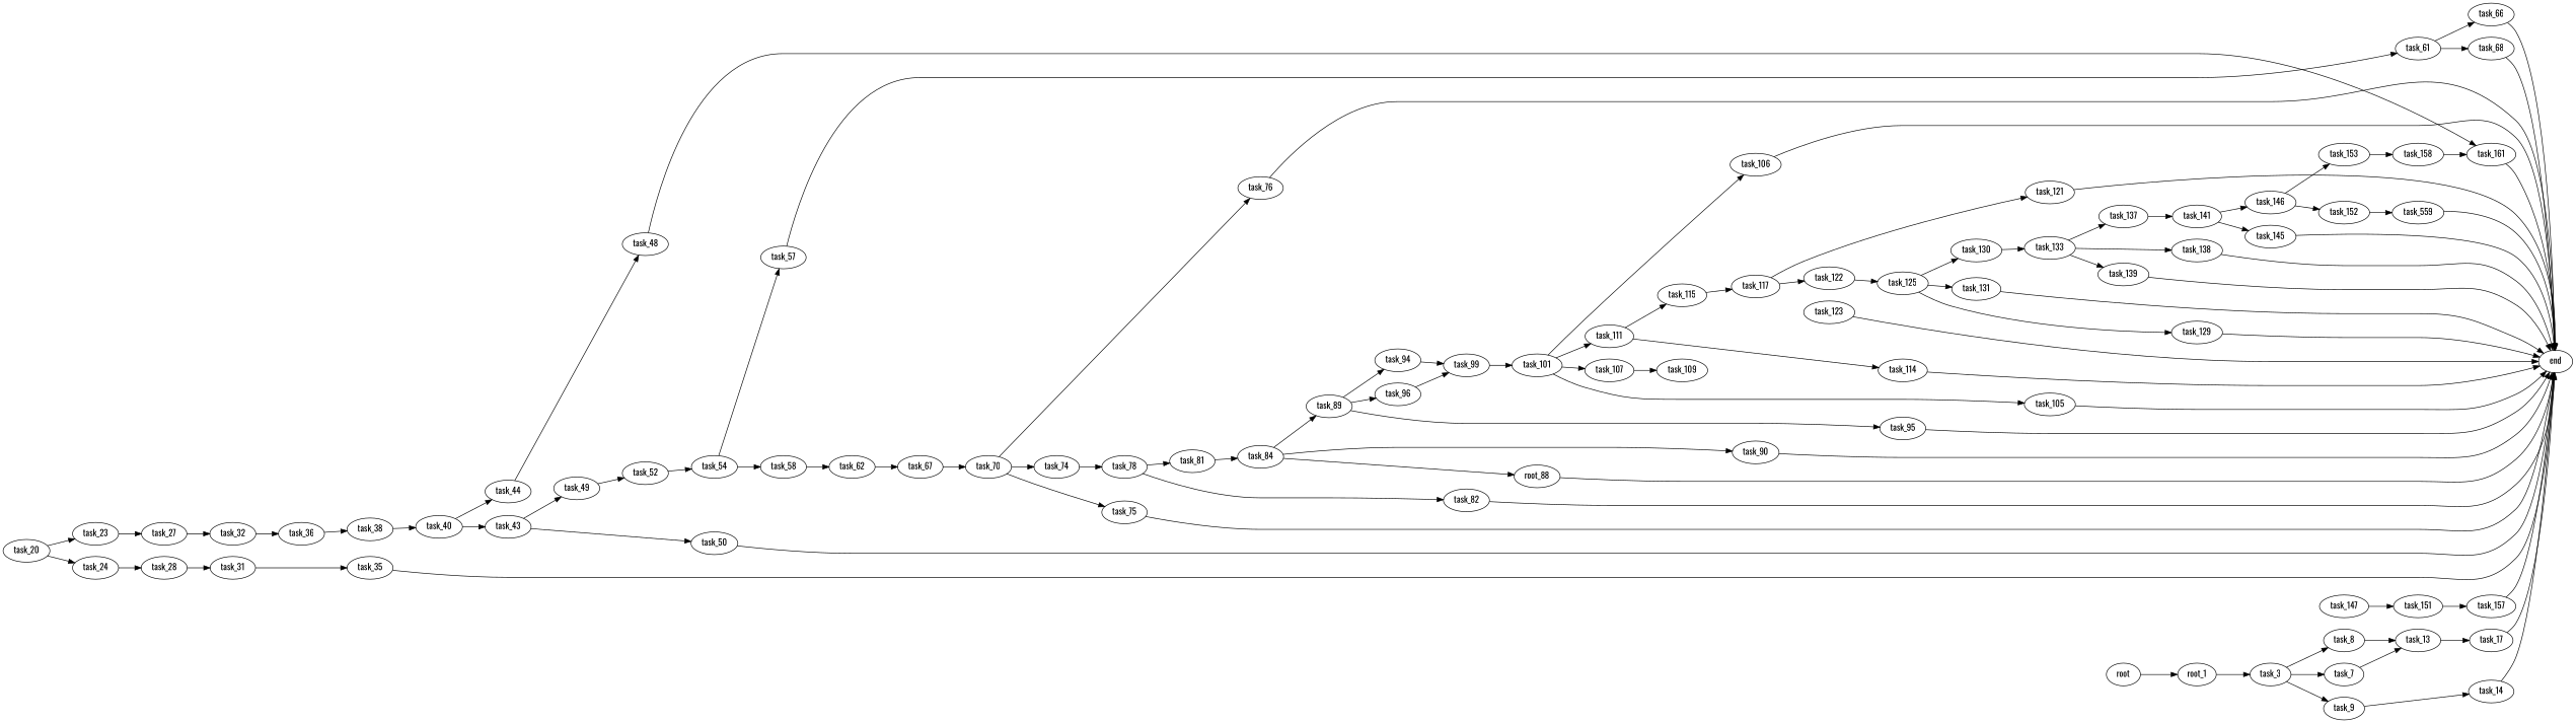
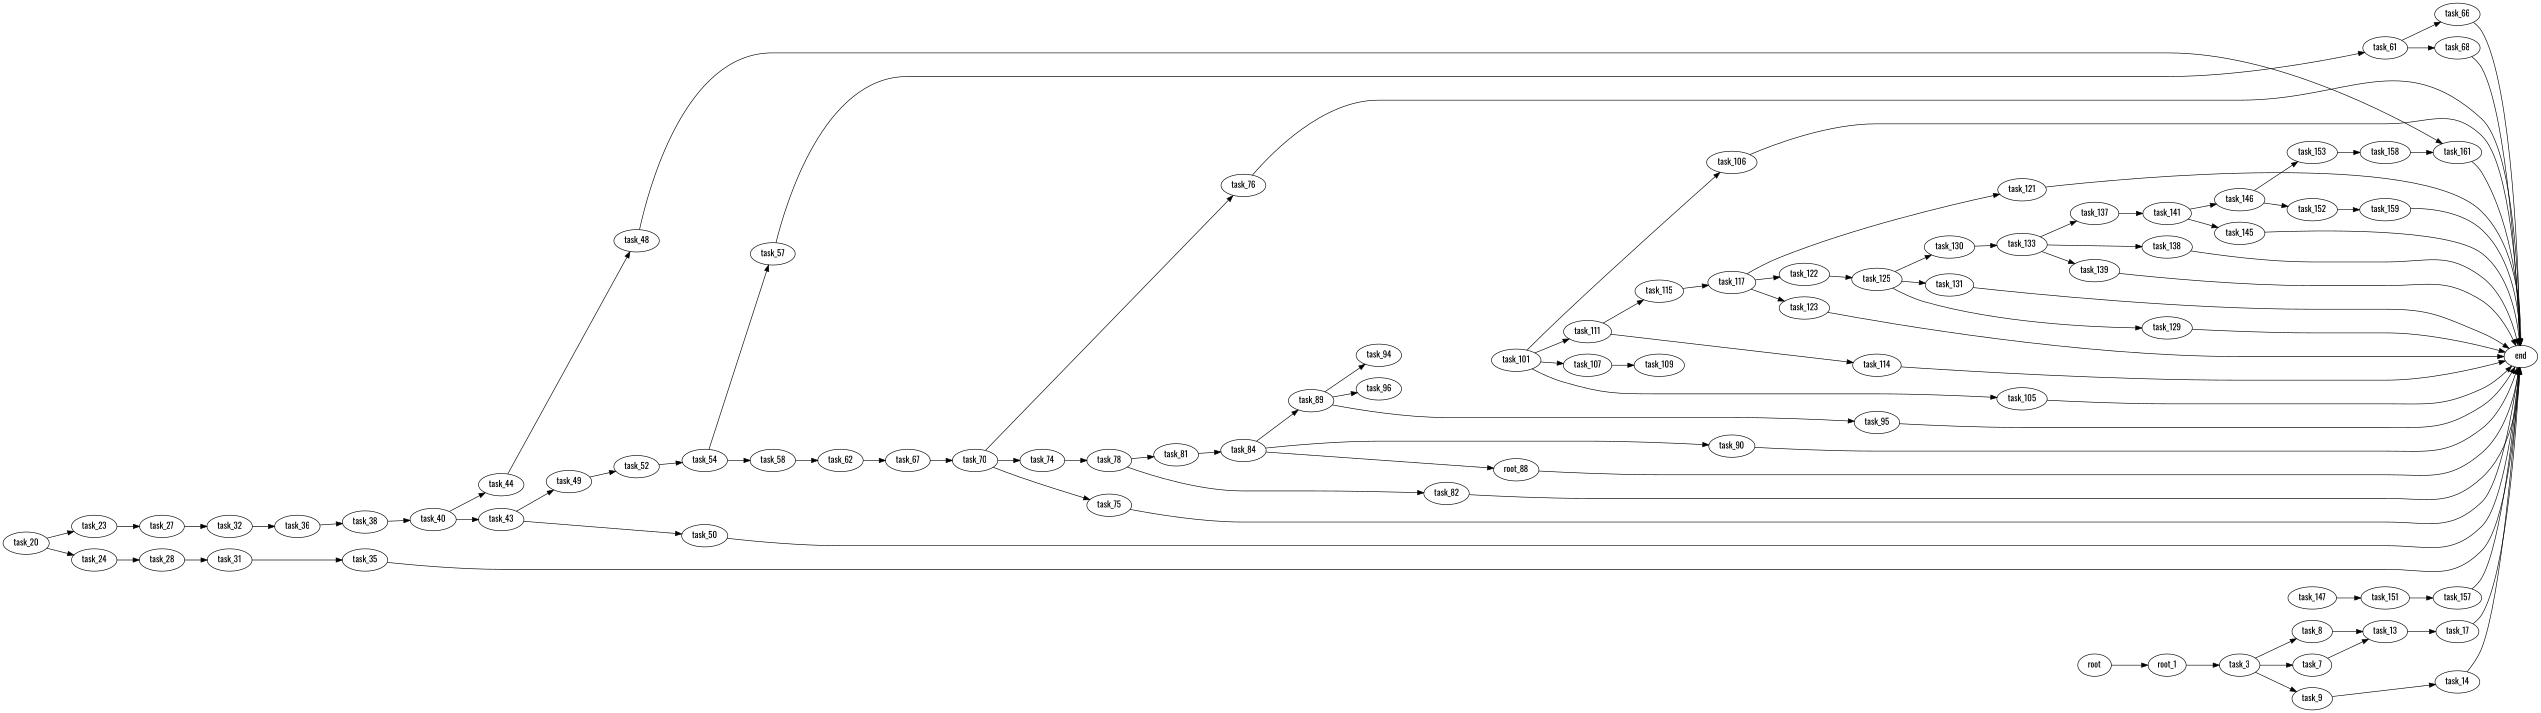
  digraph {
    fontname=Oswald
    rankdir=LR
    node [fontname=Oswald]
    edge [fontname=Oswald]
    n1 [label=root_1]
    root
    task_3
    task_7
    task_8
    task_9
    task_13
    task_14
    task_17
    end
    task_20
    task_23
    task_24
    task_27
    task_28
    task_32
    task_31
    task_36
    task_35
    task_38
    task_40
    task_43
    task_44
    task_49
    task_50
    task_48
    task_52
    task_161
    task_54
    task_57
    task_58
    task_61
    task_62
    task_66
    task_68
    task_67
    task_70
    task_74
    task_75
    task_76
    task_78
    task_81
    task_82
    task_84
    n45 [label=root_88]
    task_89
    task_90
    task_94
    task_95
    task_96
-   task_99
    task_101
    task_105
    task_106
    task_107
    task_111
    task_109
    task_114
    task_115
    task_117
    task_121
    task_122
    task_123
    task_125
    task_129
    task_130
    task_131
    task_133
    task_137
    task_138
    task_139
    task_141
    task_145
    task_146
    task_152
    task_153
    task_147
    task_151
-   task_159 [label=task_559]
+   task_159
    task_158
    task_157
    n1 -> task_3
    root -> n1
    task_3 -> task_7
    task_3 -> task_8
    task_3 -> task_9
    task_7 -> task_13
    task_8 -> task_13
    task_9 -> task_14
    task_13 -> task_17
    task_14 -> end
    task_17 -> end
    task_20 -> task_23
    task_20 -> task_24
    task_23 -> task_27
    task_24 -> task_28
    task_27 -> task_32
    task_28 -> task_31
    task_32 -> task_36
    task_31 -> task_35
    task_36 -> task_38
    task_35 -> end
    task_38 -> task_40
    task_40 -> task_43
    task_40 -> task_44
    task_43 -> task_49
    task_43 -> task_50
    task_44 -> task_48
    task_49 -> task_52
    task_50 -> end
    task_48 -> task_161
    task_52 -> task_54
    task_161 -> end
    task_54 -> task_57
    task_54 -> task_58
    task_57 -> task_61
    task_58 -> task_62
    task_61 -> task_66
    task_61 -> task_68
    task_62 -> task_67
    task_66 -> end
    task_68 -> end
    task_67 -> task_70
    task_70 -> task_74
    task_70 -> task_75
    task_70 -> task_76
    task_74 -> task_78
    task_75 -> end
    task_76 -> end
    task_78 -> task_81
    task_78 -> task_82
    task_81 -> task_84
    task_82 -> end
    task_84 -> n45
    task_84 -> task_89
    task_84 -> task_90
    n45 -> end
    task_89 -> task_94
    task_89 -> task_95
    task_89 -> task_96
    task_90 -> end
-   task_94 -> task_99
    task_95 -> end
-   task_96 -> task_99
-   task_99 -> task_101
    task_101 -> task_105
    task_101 -> task_106
    task_101 -> task_107
    task_101 -> task_111
    task_105 -> end
    task_106 -> end
    task_107 -> task_109
    task_111 -> task_114
    task_111 -> task_115
    task_114 -> end
    task_115 -> task_117
    task_117 -> task_121
    task_117 -> task_122
+   task_117 -> task_123
    task_121 -> end
    task_122 -> task_125
    task_123 -> end
    task_125 -> task_129
    task_125 -> task_130
    task_125 -> task_131
    task_129 -> end
    task_130 -> task_133
    task_131 -> end
    task_133 -> task_137
    task_133 -> task_138
    task_133 -> task_139
    task_137 -> task_141
    task_138 -> end
    task_139 -> end
    task_141 -> task_145
    task_141 -> task_146
    task_145 -> end
    task_146 -> task_152
    task_146 -> task_153
    task_152 -> task_159
    task_153 -> task_158
    task_147 -> task_151
    task_151 -> task_157
    task_159 -> end
    task_158 -> task_161
    task_157 -> end
  }
